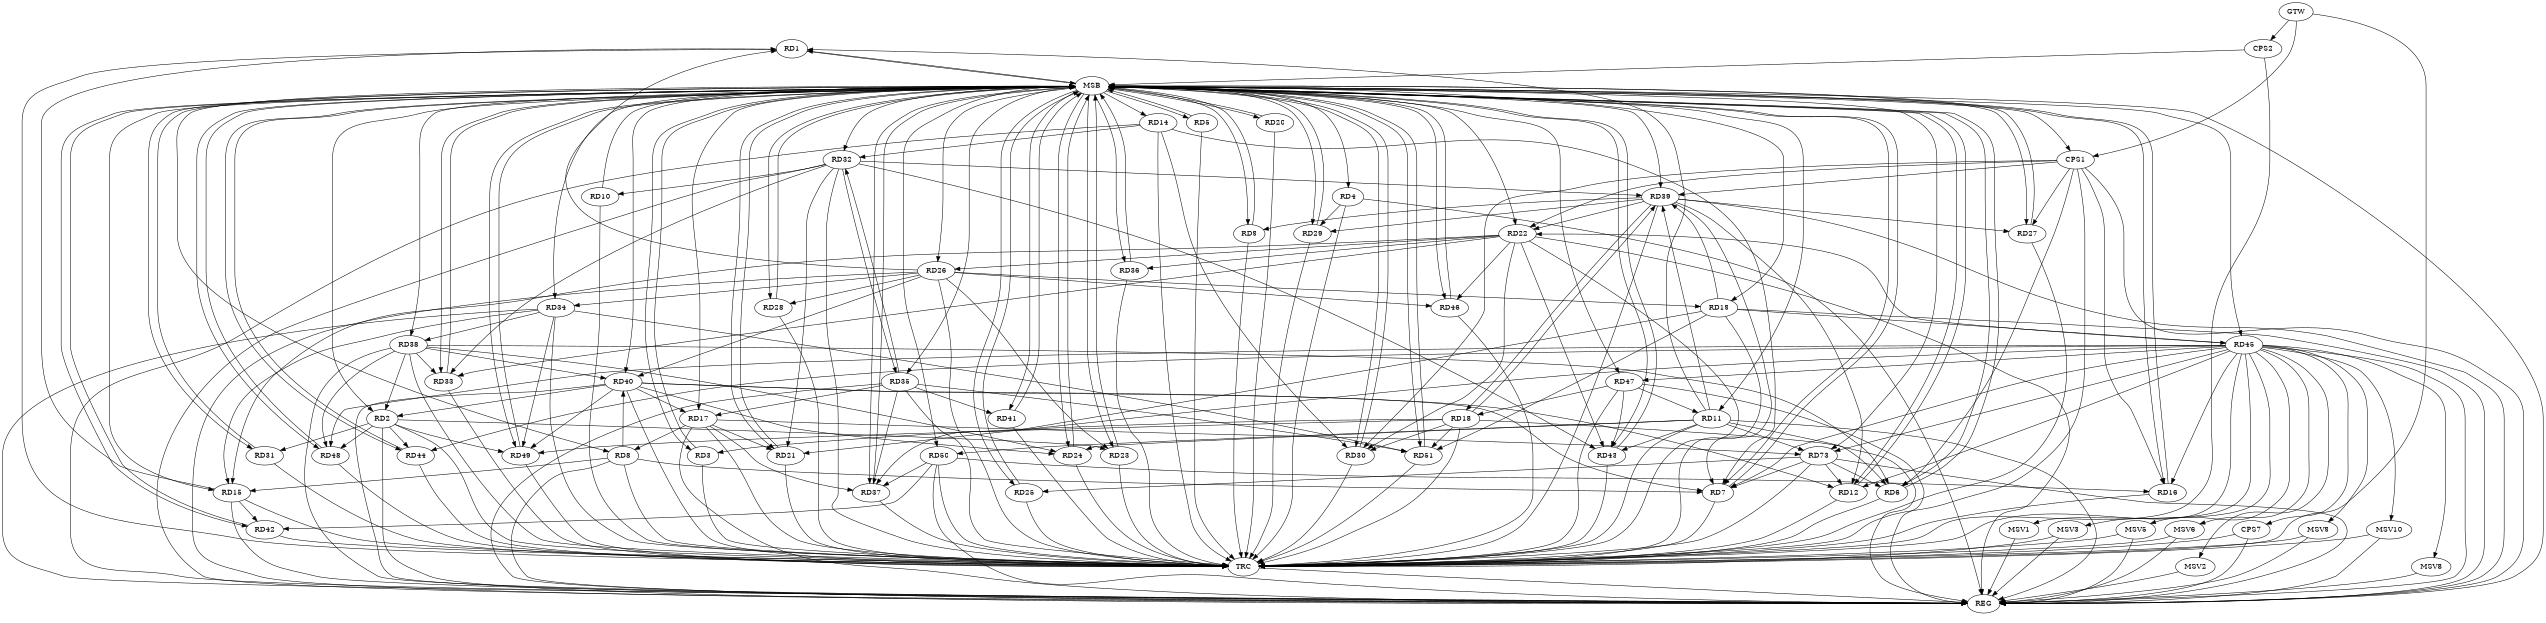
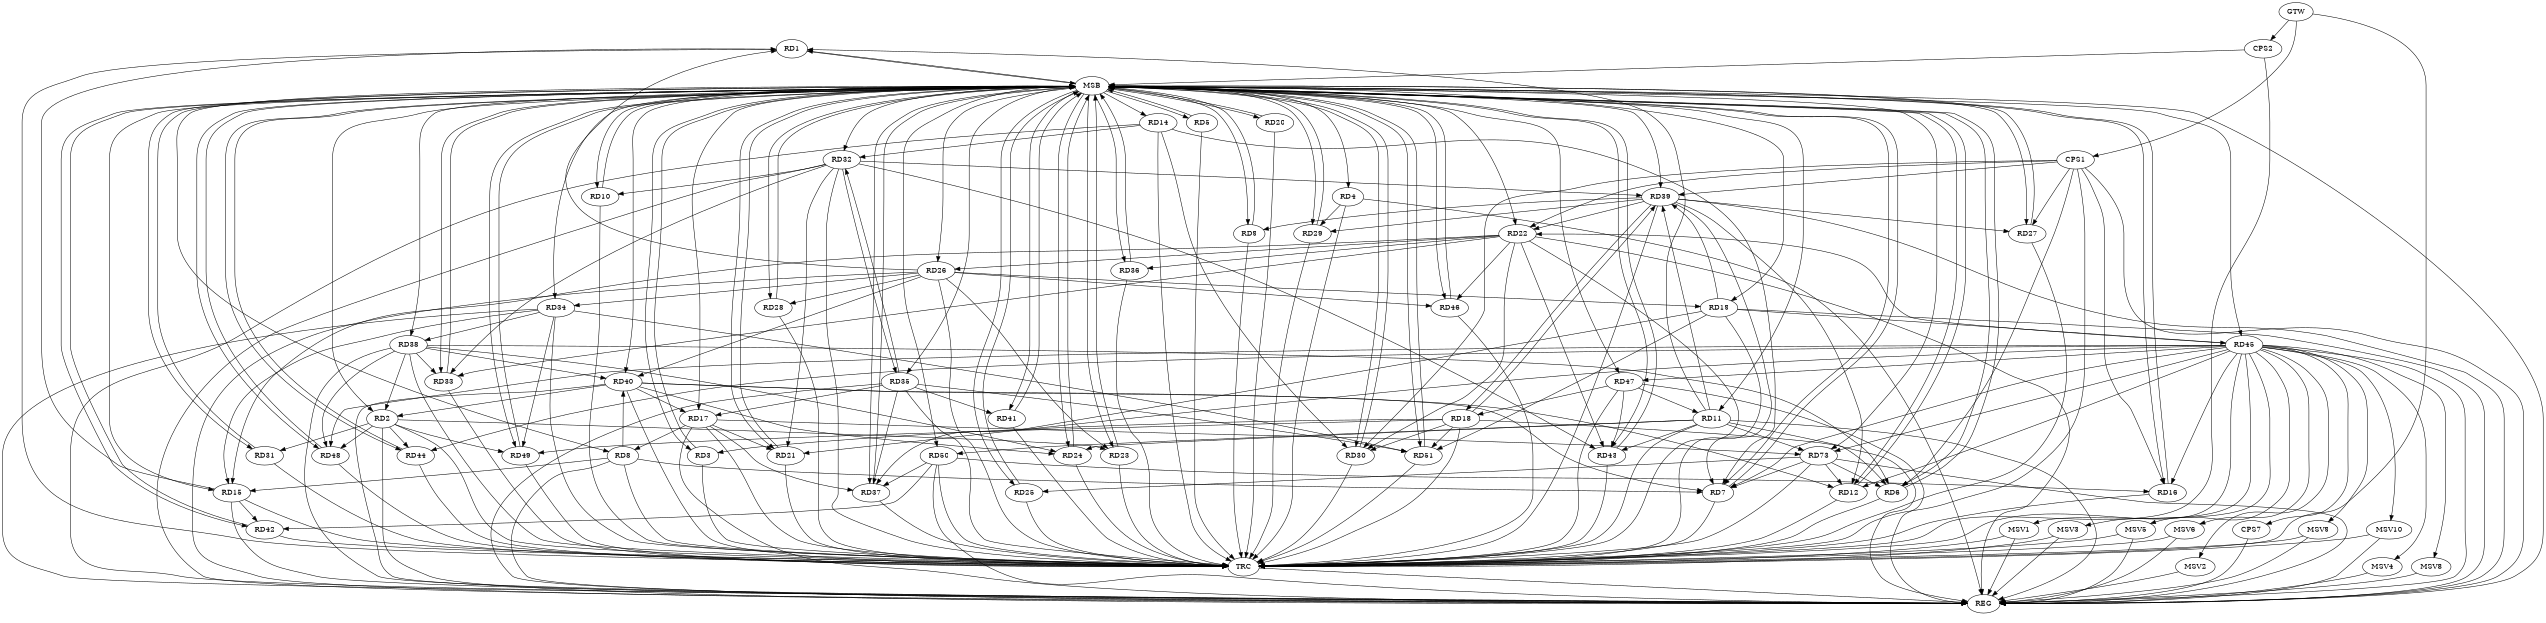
  strict digraph {
    n1 [label=RD1]
    n2 [label=MSB]
    n3 [label=TRC]
    n4 [label=RD2]
    n5 [label=RD23]
    n6 [label=RD31]
    n7 [label=RD44]
    n8 [label=RD48]
    n9 [label=RD49]
    n10 [label=REG]
    n11 [label=RD3]
    n12 [label=RD4]
    n13 [label=RD29]
    n14 [label=RD5]
    n15 [label=RD6]
    n16 [label=RD7]
    n17 [label=RD8]
    n18 [label=RD15]
    n19 [label=RD40]
    n20 [label=RD9]
    n21 [label=RD10]
    n22 [label=RD11]
    n23 [label=RD73]
    n24 [label=RD24]
    n25 [label=RD39]
    n26 [label=RD43]
    n27 [label=RD50]
    n28 [label=RD12]
    n29 [label=RD25]
    n30 [label=RD14]
    n31 [label=RD30]
    n32 [label=RD32]
    n33 [label=RD42]
    n34 [label=RD16]
    n35 [label=RD17]
    n36 [label=RD21]
    n37 [label=RD37]
    n38 [label=RD51]
    n39 [label=RD19]
    n40 [label=RD45]
    n41 [label=RD20]
    n42 [label=RD22]
    n43 [label=RD26]
    n44 [label=RD33]
    n45 [label=RD36]
    n46 [label=RD46]
    n47 [label=RD28]
    n48 [label=RD34]
    n49 [label=RD27]
    n50 [label=RD35]
    n51 [label=RD38]
    n52 [label=RD41]
    n53 [label=RD47]
    n54 [label=RD18]
    n55 [label=MSV1]
    n56 [label=MSV2]
    n57 [label=MSV3]
+   n58 [label=MSV4]
    n59 [label=MSV5]
    n60 [label=MSV6]
    n61 [label=CPS7]
    n62 [label=MSV8]
    n63 [label=MSV9]
    n64 [label=MSV10]
    n65 [label=CPS1]
    n66 [label=CPS2]
    n67 [label=GTW]
    n1 -> n2
    n1 -> n3
    n2 -> n1
    n2 -> n4
    n2 -> n5
    n2 -> n6
    n2 -> n7
    n2 -> n8
    n2 -> n9
    n2 -> n10
    n2 -> n11
    n2 -> n12
    n2 -> n13
    n2 -> n14
    n2 -> n15
    n2 -> n16
    n2 -> n17
    n2 -> n18
    n2 -> n19
    n2 -> n20
-   n2 -> n65
+   n2 -> n21
    n2 -> n22
    n2 -> n23
    n2 -> n24
    n2 -> n25
    n2 -> n26
    n2 -> n27
    n2 -> n28
    n2 -> n29
    n2 -> n30
    n2 -> n31
    n2 -> n32
    n2 -> n33
    n2 -> n34
    n2 -> n35
    n2 -> n36
    n2 -> n37
    n2 -> n38
    n2 -> n39
    n2 -> n40
    n2 -> n41
    n2 -> n42
    n2 -> n43
    n2 -> n44
    n2 -> n45
    n2 -> n46
    n2 -> n47
    n2 -> n48
    n2 -> n49
    n2 -> n50
    n2 -> n51
    n2 -> n52
    n2 -> n53
    n3 -> n10
    n4 -> n3
    n4 -> n5
    n4 -> n6
    n4 -> n7
    n4 -> n8
    n4 -> n9
    n4 -> n10
    n5 -> n2
    n5 -> n3
    n6 -> n2
    n6 -> n3
    n7 -> n2
    n7 -> n3
    n8 -> n2
    n8 -> n3
    n9 -> n2
    n9 -> n3
    n11 -> n2
    n11 -> n3
    n12 -> n3
    n12 -> n10
    n12 -> n13
    n13 -> n2
    n13 -> n3
    n14 -> n2
    n14 -> n3
    n15 -> n2
    n15 -> n3
    n16 -> n2
    n16 -> n3
    n17 -> n3
    n17 -> n10
    n17 -> n16
    n17 -> n18
    n17 -> n19
    n18 -> n1
    n18 -> n3
    n18 -> n10
    n18 -> n33
    n19 -> n3
    n19 -> n4
-   n19 -> n9
    n19 -> n10
    n19 -> n16
    n19 -> n24
    n19 -> n28
    n19 -> n35
    n20 -> n2
    n20 -> n3
    n21 -> n2
    n21 -> n3
    n22 -> n1
    n22 -> n3
    n22 -> n10
    n22 -> n15
    n22 -> n23
    n22 -> n24
    n22 -> n25
    n22 -> n26
    n22 -> n27
    n23 -> n3
    n23 -> n10
    n23 -> n15
    n23 -> n16
    n23 -> n28
    n23 -> n29
    n24 -> n2
    n24 -> n3
    n25 -> n3
    n25 -> n10
    n25 -> n13
    n25 -> n16
    n25 -> n20
    n25 -> n28
    n25 -> n42
    n25 -> n49
    n25 -> n54
    n26 -> n2
    n26 -> n3
    n27 -> n3
    n27 -> n10
    n27 -> n33
    n27 -> n34
    n27 -> n37
    n28 -> n2
    n28 -> n3
    n29 -> n2
    n29 -> n3
    n30 -> n3
    n30 -> n10
    n30 -> n16
    n30 -> n31
    n30 -> n32
    n31 -> n2
    n31 -> n3
    n32 -> n3
    n32 -> n10
    n32 -> n21
    n32 -> n25
    n32 -> n26
    n32 -> n36
    n32 -> n44
    n32 -> n50
    n33 -> n2
    n33 -> n3
    n34 -> n2
    n34 -> n3
    n35 -> n3
    n35 -> n10
    n35 -> n17
    n35 -> n23
    n35 -> n36
    n35 -> n37
    n36 -> n2
    n36 -> n3
    n37 -> n2
    n37 -> n3
    n38 -> n2
    n38 -> n3
    n39 -> n3
    n39 -> n10
    n39 -> n25
    n39 -> n37
    n39 -> n38
    n39 -> n40
    n40 -> n3
    n40 -> n7
    n40 -> n8
    n40 -> n10
    n40 -> n16
    n40 -> n23
    n40 -> n28
    n40 -> n34
    n40 -> n36
    n40 -> n42
    n40 -> n53
    n40 -> n55
    n40 -> n56
    n40 -> n57
+   n40 -> n58
    n40 -> n59
    n40 -> n60
    n40 -> n61
    n40 -> n62
    n40 -> n63
    n40 -> n64
    n41 -> n2
    n41 -> n3
    n42 -> n3
    n42 -> n10
    n42 -> n18
    n42 -> n26
    n42 -> n31
    n42 -> n43
    n42 -> n44
    n42 -> n45
    n42 -> n46
    n43 -> n1
    n43 -> n3
    n43 -> n5
    n43 -> n10
    n43 -> n19
    n43 -> n39
    n43 -> n46
    n43 -> n47
    n43 -> n48
    n44 -> n2
    n44 -> n3
    n45 -> n2
    n45 -> n3
    n46 -> n2
    n46 -> n3
    n47 -> n2
    n47 -> n3
    n48 -> n3
    n48 -> n9
    n48 -> n10
    n48 -> n18
    n48 -> n38
    n48 -> n51
    n49 -> n2
    n49 -> n3
    n50 -> n3
    n50 -> n10
    n50 -> n32
    n50 -> n35
    n50 -> n37
    n50 -> n38
    n50 -> n52
    n51 -> n3
    n51 -> n4
    n51 -> n8
    n51 -> n10
    n51 -> n15
    n51 -> n19
    n51 -> n24
    n51 -> n44
    n52 -> n2
    n52 -> n3
    n53 -> n3
    n53 -> n10
    n53 -> n22
    n53 -> n26
    n53 -> n54
    n54 -> n3
    n54 -> n9
    n54 -> n10
    n54 -> n11
    n54 -> n25
    n54 -> n31
    n54 -> n38
    n55 -> n10
    n56 -> n10
    n57 -> n3
    n57 -> n10
+   n58 -> n10
    n59 -> n3
    n59 -> n10
    n60 -> n3
    n60 -> n10
-   n61 -> n3
+   n55 -> n3
    n61 -> n10
    n62 -> n10
    n63 -> n3
    n63 -> n10
    n64 -> n3
    n64 -> n10
    n65 -> n3
    n65 -> n10
    n65 -> n15
    n65 -> n25
    n65 -> n31
    n65 -> n34
    n65 -> n42
    n65 -> n49
    n66 -> n2
    n66 -> n3
    n67 -> n3
    n67 -> n65
    n67 -> n66
  }
